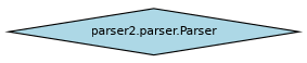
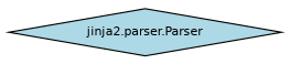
  digraph {
    rankdir=LR
-   n1 [color=black fillcolor=lightblue fontname=Helvetica fontsize=10 height=0.2 label="parser2.parser.Parser" shape=diamond style=filled width=0.4]
+   n1 [color=black fillcolor=lightblue fontname=Helvetica fontsize=10 height=0.2 label="jinja2.parser.Parser" shape=diamond style=filled width=0.4]
  }
